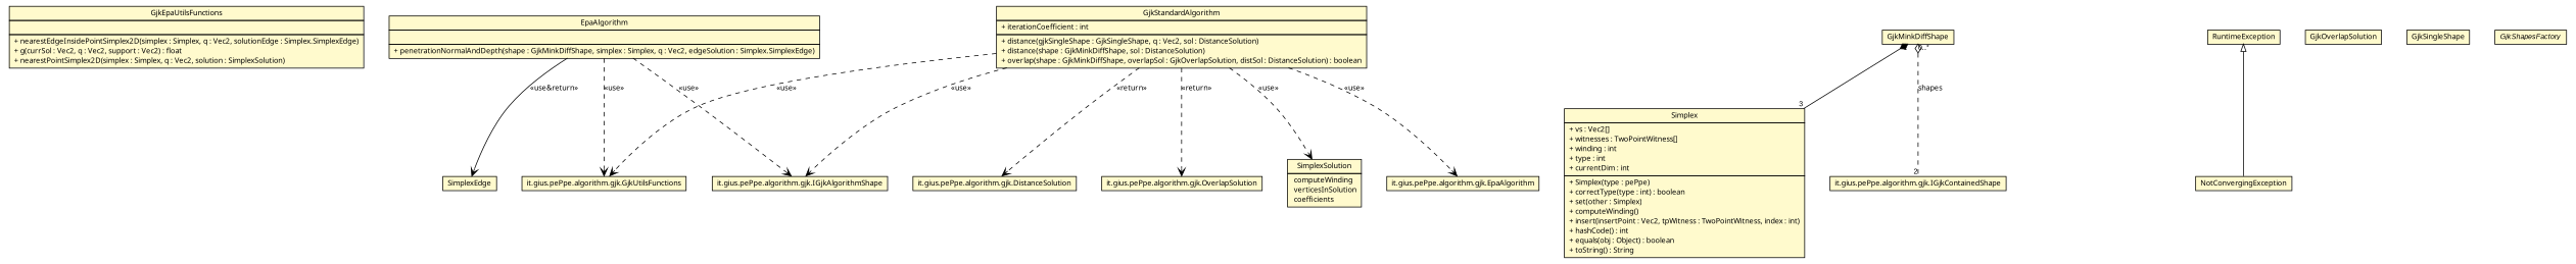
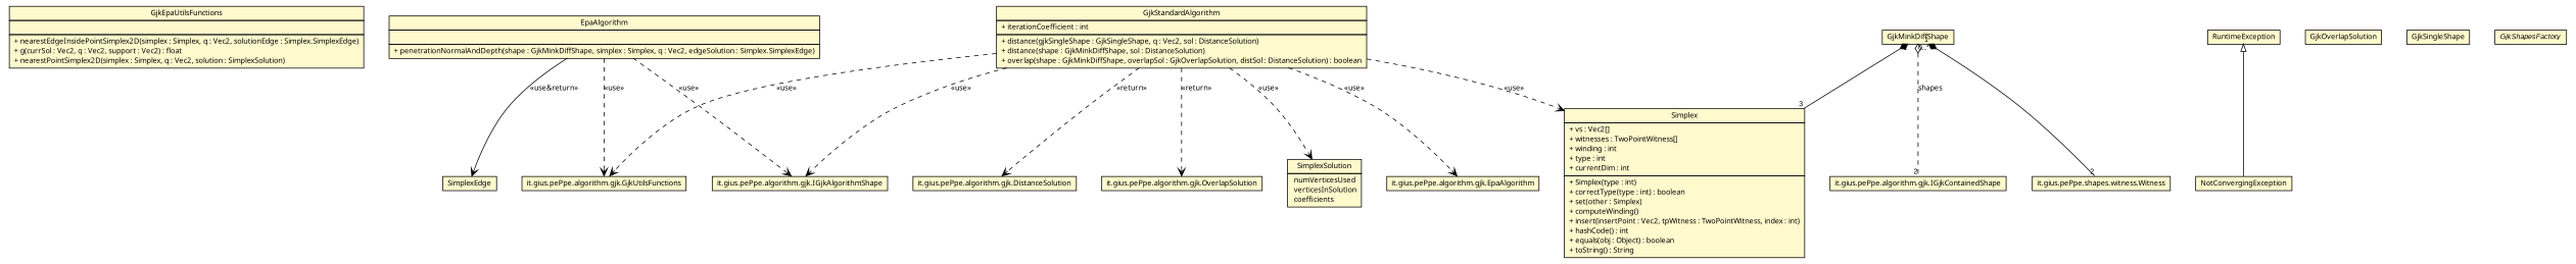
  digraph {
    fontname="Noto Sans"
    nodesep=0.25
    ranksep=0.5
    node [fontcolor=black fontname="Noto Sans" fontsize=10.0 shape=plaintext]
    edge [arrowhead=open color=black fontcolor=black fontname="Noto Sans" fontsize=10.0 headport=p labelfontname=arial labelfontsize=10 style=dashed tailport=p]
    n1 [label=<<table title="it.gius.pePpe.algorithm.GjkEpaUtilsFunctions" border="0" cellborder="1" cellspacing="0" cellpadding="2" port="p" bgcolor="LemonChiffon"> 		<tr><td><table border="0" cellspacing="0" cellpadding="1"> <tr><td align="center" balign="center"> GjkEpaUtilsFunctions </td></tr> 		</table></td></tr> 		<tr><td><table border="0" cellspacing="0" cellpadding="1"> <tr><td align="left" balign="left">  </td></tr> 		</table></td></tr> 		<tr><td><table border="0" cellspacing="0" cellpadding="1"> <tr><td align="left" balign="left"> + nearestEdgeInsidePointSimplex2D(simplex : Simplex, q : Vec2, solutionEdge : Simplex.SimplexEdge) </td></tr> <tr><td align="left" balign="left"> + g(currSol : Vec2, q : Vec2, support : Vec2) : float </td></tr> <tr><td align="left" balign="left"> + nearestPointSimplex2D(simplex : Simplex, q : Vec2, solution : SimplexSolution) </td></tr> 		</table></td></tr> 		</table>>]
    n2 [label=<<table title="it.gius.pePpe.algorithm.epa.EpaAlgorithm" border="0" cellborder="1" cellspacing="0" cellpadding="2" port="p" bgcolor="LemonChiffon"> 		<tr><td><table border="0" cellspacing="0" cellpadding="1"> <tr><td align="center" balign="center"> EpaAlgorithm </td></tr> 		</table></td></tr> 		<tr><td><table border="0" cellspacing="0" cellpadding="1"> <tr><td align="left" balign="left">  </td></tr> 		</table></td></tr> 		<tr><td><table border="0" cellspacing="0" cellpadding="1"> <tr><td align="left" balign="left"> + penetrationNormalAndDepth(shape : GjkMinkDiffShape, simplex : Simplex, q : Vec2, edgeSolution : Simplex.SimplexEdge) </td></tr> 		</table></td></tr> 		</table>>]
    n3 [label=<<table title="it.gius.pePpe.algorithm.gjk.Simplex.SimplexEdge" border="0" cellborder="1" cellspacing="0" cellpadding="2" port="p" bgcolor="LemonChiffon"> 		<tr><td><table border="0" cellspacing="0" cellpadding="1"> <tr><td align="center" balign="center"> SimplexEdge </td></tr> 		</table></td></tr> 		</table>>]
    n4 [label=<<table title="it.gius.pePpe.algorithm.gjk.GjkUtilsFunctions" border="0" cellborder="1" cellspacing="0" cellpadding="2" port="p" bgcolor="LemonChiffon" href="http://java.sun.com/j2se/1.4.2/docs/api/it/gius/pePpe/algorithm/gjk/GjkUtilsFunctions.html"> 		<tr><td><table border="0" cellspacing="0" cellpadding="1"> <tr><td align="center" balign="center"> it.gius.pePpe.algorithm.gjk.GjkUtilsFunctions </td></tr> 		</table></td></tr> 		</table>>]
    n5 [label=<<table title="it.gius.pePpe.algorithm.gjk.IGjkAlgorithmShape" border="0" cellborder="1" cellspacing="0" cellpadding="2" port="p" bgcolor="LemonChiffon" href="http://java.sun.com/j2se/1.4.2/docs/api/it/gius/pePpe/algorithm/gjk/IGjkAlgorithmShape.html"> 		<tr><td><table border="0" cellspacing="0" cellpadding="1"> <tr><td align="center" balign="center"> it.gius.pePpe.algorithm.gjk.IGjkAlgorithmShape </td></tr> 		</table></td></tr> 		</table>>]
-   n6 [label=<<table title="it.gius.pePpe.algorithm.gjk.Simplex" border="0" cellborder="1" cellspacing="0" cellpadding="2" port="p" bgcolor="LemonChiffon"> 		<tr><td><table border="0" cellspacing="0" cellpadding="1"> <tr><td align="center" balign="center"> Simplex </td></tr> 		</table></td></tr> 		<tr><td><table border="0" cellspacing="0" cellpadding="1"> <tr><td align="left" balign="left"> + vs : Vec2[] </td></tr> <tr><td align="left" balign="left"> + witnesses : TwoPointWitness[] </td></tr> <tr><td align="left" balign="left"> + winding : int </td></tr> <tr><td align="left" balign="left"> + type : int </td></tr> <tr><td align="left" balign="left"> + currentDim : int </td></tr> 		</table></td></tr> 		<tr><td><table border="0" cellspacing="0" cellpadding="1"> <tr><td align="left" balign="left"> + Simplex(type : pePpe) </td></tr> <tr><td align="left" balign="left"> + correctType(type : int) : boolean </td></tr> <tr><td align="left" balign="left"> + set(other : Simplex) </td></tr> <tr><td align="left" balign="left"> + computeWinding() </td></tr> <tr><td align="left" balign="left"> + insert(insertPoint : Vec2, tpWitness : TwoPointWitness, index : int) </td></tr> <tr><td align="left" balign="left"> + hashCode() : int </td></tr> <tr><td align="left" balign="left"> + equals(obj : Object) : boolean </td></tr> <tr><td align="left" balign="left"> + toString() : String </td></tr> 		</table></td></tr> 		</table>>]
-   n7 [label=<<table title="it.gius.pePpe.algorithm.gjk.SimplexSolution" border="0" cellborder="1" cellspacing="0" cellpadding="2" port="p" bgcolor="LemonChiffon"> 		<tr><td><table border="0" cellspacing="0" cellpadding="1"> <tr><td align="center" balign="center"> SimplexSolution </td></tr> 		</table></td></tr> 		<tr><td><table border="0" cellspacing="0" cellpadding="1"> <tr><td align="left" balign="left">  computeWinding </td></tr> <tr><td align="left" balign="left">  verticesInSolution </td></tr> <tr><td align="left" balign="left">  coefficients </td></tr> 		</table></td></tr> 		</table>>]
+   n6 [label=<<table title="it.gius.pePpe.algorithm.gjk.Simplex" border="0" cellborder="1" cellspacing="0" cellpadding="2" port="p" bgcolor="LemonChiffon"> 		<tr><td><table border="0" cellspacing="0" cellpadding="1"> <tr><td align="center" balign="center"> Simplex </td></tr> 		</table></td></tr> 		<tr><td><table border="0" cellspacing="0" cellpadding="1"> <tr><td align="left" balign="left"> + vs : Vec2[] </td></tr> <tr><td align="left" balign="left"> + witnesses : TwoPointWitness[] </td></tr> <tr><td align="left" balign="left"> + winding : int </td></tr> <tr><td align="left" balign="left"> + type : int </td></tr> <tr><td align="left" balign="left"> + currentDim : int </td></tr> 		</table></td></tr> 		<tr><td><table border="0" cellspacing="0" cellpadding="1"> <tr><td align="left" balign="left"> + Simplex(type : int) </td></tr> <tr><td align="left" balign="left"> + correctType(type : int) : boolean </td></tr> <tr><td align="left" balign="left"> + set(other : Simplex) </td></tr> <tr><td align="left" balign="left"> + computeWinding() </td></tr> <tr><td align="left" balign="left"> + insert(insertPoint : Vec2, tpWitness : TwoPointWitness, index : int) </td></tr> <tr><td align="left" balign="left"> + hashCode() : int </td></tr> <tr><td align="left" balign="left"> + equals(obj : Object) : boolean </td></tr> <tr><td align="left" balign="left"> + toString() : String </td></tr> 		</table></td></tr> 		</table>>]
+   n7 [label=<<table title="it.gius.pePpe.algorithm.gjk.SimplexSolution" border="0" cellborder="1" cellspacing="0" cellpadding="2" port="p" bgcolor="LemonChiffon"> 		<tr><td><table border="0" cellspacing="0" cellpadding="1"> <tr><td align="center" balign="center"> SimplexSolution </td></tr> 		</table></td></tr> 		<tr><td><table border="0" cellspacing="0" cellpadding="1"> <tr><td align="left" balign="left">  numVerticesUsed </td></tr> <tr><td align="left" balign="left">  verticesInSolution </td></tr> <tr><td align="left" balign="left">  coefficients </td></tr> 		</table></td></tr> 		</table>>]
    n8 [label=<<table title="it.gius.pePpe.algorithm.gjk.NotConvergingException" border="0" cellborder="1" cellspacing="0" cellpadding="2" port="p" bgcolor="LemonChiffon"> 		<tr><td><table border="0" cellspacing="0" cellpadding="1"> <tr><td align="center" balign="center"> NotConvergingException </td></tr> 		</table></td></tr> 		</table>>]
    n9 [label=<<table title="it.gius.pePpe.algorithm.gjk.GjkStandardAlgorithm" border="0" cellborder="1" cellspacing="0" cellpadding="2" port="p" bgcolor="LemonChiffon"> 		<tr><td><table border="0" cellspacing="0" cellpadding="1"> <tr><td align="center" balign="center"> GjkStandardAlgorithm </td></tr> 		</table></td></tr> 		<tr><td><table border="0" cellspacing="0" cellpadding="1"> <tr><td align="left" balign="left"> + iterationCoefficient : int </td></tr> 		</table></td></tr> 		<tr><td><table border="0" cellspacing="0" cellpadding="1"> <tr><td align="left" balign="left"> + distance(gjkSingleShape : GjkSingleShape, q : Vec2, sol : DistanceSolution) </td></tr> <tr><td align="left" balign="left"> + distance(shape : GjkMinkDiffShape, sol : DistanceSolution) </td></tr> <tr><td align="left" balign="left"> + overlap(shape : GjkMinkDiffShape, overlapSol : GjkOverlapSolution, distSol : DistanceSolution) : boolean </td></tr> 		</table></td></tr> 		</table>>]
    n10 [label=<<table title="it.gius.pePpe.algorithm.gjk.EpaAlgorithm" border="0" cellborder="1" cellspacing="0" cellpadding="2" port="p" bgcolor="LemonChiffon" href="http://java.sun.com/j2se/1.4.2/docs/api/it/gius/pePpe/algorithm/gjk/EpaAlgorithm.html"> 		<tr><td><table border="0" cellspacing="0" cellpadding="1"> <tr><td align="center" balign="center"> it.gius.pePpe.algorithm.gjk.EpaAlgorithm </td></tr> 		</table></td></tr> 		</table>>]
    n11 [label=<<table title="it.gius.pePpe.algorithm.gjk.DistanceSolution" border="0" cellborder="1" cellspacing="0" cellpadding="2" port="p" bgcolor="LemonChiffon" href="http://java.sun.com/j2se/1.4.2/docs/api/it/gius/pePpe/algorithm/gjk/DistanceSolution.html"> 		<tr><td><table border="0" cellspacing="0" cellpadding="1"> <tr><td align="center" balign="center"> it.gius.pePpe.algorithm.gjk.DistanceSolution </td></tr> 		</table></td></tr> 		</table>>]
    n12 [label=<<table title="it.gius.pePpe.algorithm.gjk.OverlapSolution" border="0" cellborder="1" cellspacing="0" cellpadding="2" port="p" bgcolor="LemonChiffon" href="http://java.sun.com/j2se/1.4.2/docs/api/it/gius/pePpe/algorithm/gjk/OverlapSolution.html"> 		<tr><td><table border="0" cellspacing="0" cellpadding="1"> <tr><td align="center" balign="center"> it.gius.pePpe.algorithm.gjk.OverlapSolution </td></tr> 		</table></td></tr> 		</table>>]
    n13 [label=<<table title="it.gius.pePpe.algorithm.gjk.GjkOverlapSolution" border="0" cellborder="1" cellspacing="0" cellpadding="2" port="p" bgcolor="LemonChiffon"> 		<tr><td><table border="0" cellspacing="0" cellpadding="1"> <tr><td align="center" balign="center"> GjkOverlapSolution </td></tr> 		</table></td></tr> 		</table>>]
    n14 [label=<<table title="it.gius.pePpe.algorithm.gjk.shapes.GjkSingleShape" border="0" cellborder="1" cellspacing="0" cellpadding="2" port="p" bgcolor="LemonChiffon"> 		<tr><td><table border="0" cellspacing="0" cellpadding="1"> <tr><td align="center" balign="center"> GjkSingleShape </td></tr> 		</table></td></tr> 		</table>>]
    n15 [label=<<table title="it.gius.pePpe.algorithm.gjk.shapes.GjkShapesFactory" border="0" cellborder="1" cellspacing="0" cellpadding="2" port="p" bgcolor="LemonChiffon"> 		<tr><td><table border="0" cellspacing="0" cellpadding="1"> <tr><td align="center" balign="center"><font face="arial italic"> GjkShapesFactory </font></td></tr> 		</table></td></tr> 		</table>>]
    n16 [label=<<table title="it.gius.pePpe.algorithm.gjk.shapes.GjkMinkDiffShape" border="0" cellborder="1" cellspacing="0" cellpadding="2" port="p" bgcolor="LemonChiffon"> 		<tr><td><table border="0" cellspacing="0" cellpadding="1"> <tr><td align="center" balign="center"> GjkMinkDiffShape </td></tr> 		</table></td></tr> 		</table>>]
    n17 [label=<<table title="it.gius.pePpe.algorithm.gjk.IGjkContainedShape" border="0" cellborder="1" cellspacing="0" cellpadding="2" port="p" bgcolor="LemonChiffon" href="http://java.sun.com/j2se/1.4.2/docs/api/it/gius/pePpe/algorithm/gjk/IGjkContainedShape.html"> 		<tr><td><table border="0" cellspacing="0" cellpadding="1"> <tr><td align="center" balign="center"> it.gius.pePpe.algorithm.gjk.IGjkContainedShape </td></tr> 		</table></td></tr> 		</table>>]
+   n18 [label=<<table title="it.gius.pePpe.shapes.witness.Witness" border="0" cellborder="1" cellspacing="0" cellpadding="2" port="p" bgcolor="LemonChiffon" href="http://java.sun.com/j2se/1.4.2/docs/api/it/gius/pePpe/shapes/witness/Witness.html"> 		<tr><td><table border="0" cellspacing="0" cellpadding="1"> <tr><td align="center" balign="center"> it.gius.pePpe.shapes.witness.Witness </td></tr> 		</table></td></tr> 		</table>>]
    n19 [label=<<table title="java.lang.RuntimeException" border="0" cellborder="1" cellspacing="0" cellpadding="2" port="p" bgcolor="LemonChiffon" href="http://java.sun.com/j2se/1.4.2/docs/api/java/lang/RuntimeException.html"> 		<tr><td><table border="0" cellspacing="0" cellpadding="1"> <tr><td align="center" balign="center"> RuntimeException </td></tr> 		</table></td></tr> 		</table>>]
    n2 -> n3 [label="&#171;use&return&#187;" style=solid]
    n2 -> n4 [label="&#171;use&#187;"]
    n2 -> n5 [label="&#171;use&#187;"]
    n9 -> n4 [label="&#171;use&#187;"]
    n9 -> n5 [label="&#171;use&#187;"]
+   n9 -> n6 [label="&#171;use&#187;"]
    n9 -> n7 [label="&#171;use&#187;"]
    n9 -> n10 [label="&#171;use&#187;"]
    n9 -> n11 [label="&#171;return&#187;"]
    n9 -> n12 [label="&#171;return&#187;"]
    n16 -> n6 [arrowhead=none arrowtail=diamond dir=both headlabel=3 taillabel=1 style=""]
    n16 -> n17 [arrowhead=none arrowtail=ediamond dir=both headlabel=2 label=shapes taillabel="0..*"]
+   n16 -> n18 [arrowhead=none arrowtail=diamond dir=both headlabel=2 taillabel=1 style=""]
    n19 -> n8 [arrowtail=empty dir=back fontsize=10 arrowhead="" color="" fontcolor="" style=""]
  }
